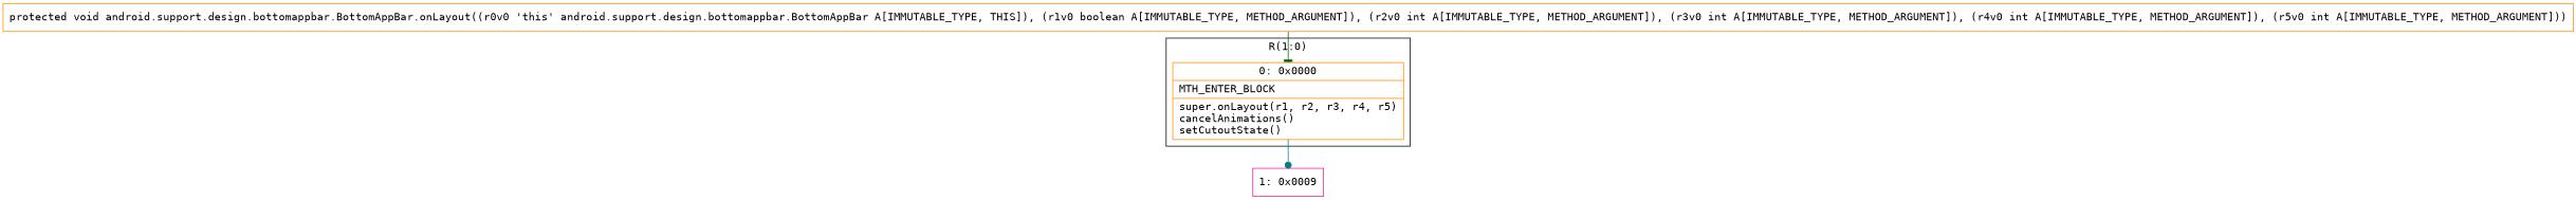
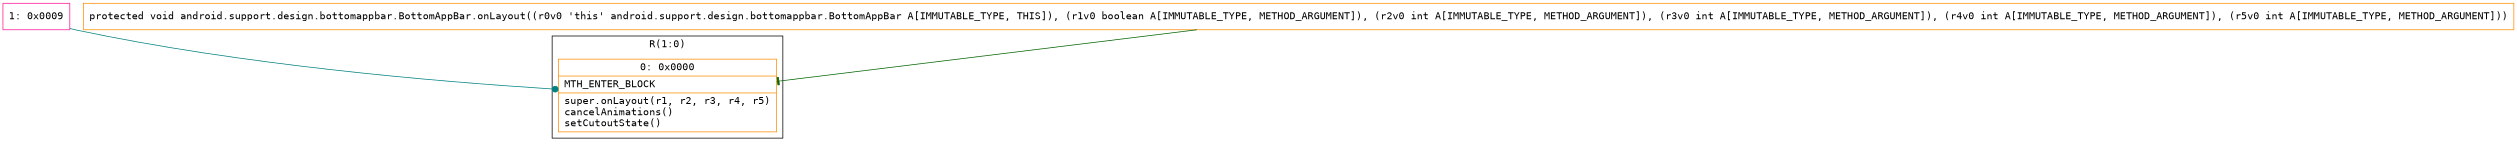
  digraph {
    fontname="DejaVu Sans Mono"
    node [color=darkorange shape=record fontname="DejaVu Sans Mono"]
    edge [fontname="DejaVu Sans Mono"]
    n1 [label="{0\:\ 0x0000|MTH_ENTER_BLOCK\l|super.onLayout(r1, r2, r3, r4, r5)\lcancelAnimations()\lsetCutoutState()\l}"]
    n2 [color=deeppink label="{1\:\ 0x0009}"]
    n3 [label="{protected void android.support.design.bottomappbar.BottomAppBar.onLayout((r0v0 'this' android.support.design.bottomappbar.BottomAppBar A[IMMUTABLE_TYPE, THIS]), (r1v0 boolean A[IMMUTABLE_TYPE, METHOD_ARGUMENT]), (r2v0 int A[IMMUTABLE_TYPE, METHOD_ARGUMENT]), (r3v0 int A[IMMUTABLE_TYPE, METHOD_ARGUMENT]), (r4v0 int A[IMMUTABLE_TYPE, METHOD_ARGUMENT]), (r5v0 int A[IMMUTABLE_TYPE, METHOD_ARGUMENT])) }"]
    subgraph cluster_1 {
      label="R(1:0)"
      n1
    }
-   n1 -> n2 [color=teal arrowhead=dot]
+   n2 -> n1 [color=teal arrowhead=dot]
    n3 -> n1 [color=darkgreen arrowhead=tee]
  }
